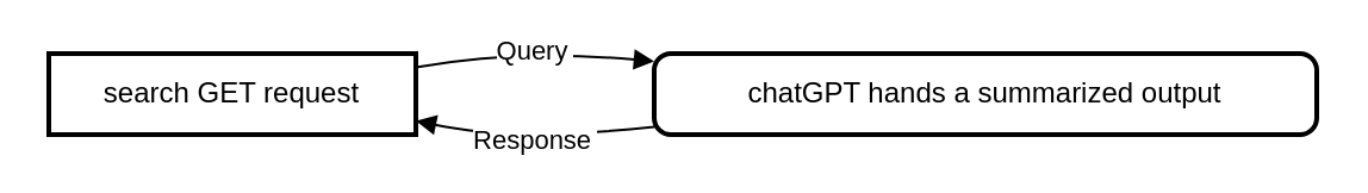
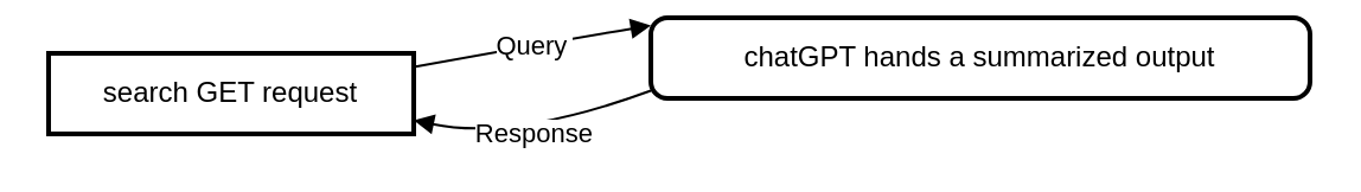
  <mxCell id="0" />
  <mxCell id="1" parent="0" />
  <mxCell id="2" value="search GET request" style="whiteSpace=wrap;strokeWidth=2;" vertex="1" parent="1"><mxGeometry x="20" y="22" width="154" height="34" as="geometry" /></mxCell>
- <mxCell id="3" value="chatGPT hands a summarized output" style="rounded=1;absoluteArcSize=1;arcSize=14;whiteSpace=wrap;strokeWidth=2;" vertex="1" parent="1"><mxGeometry x="274" y="22" width="278" height="34" as="geometry" /></mxCell>
+ <mxCell id="3" value="chatGPT hands a summarized output" style="rounded=1;absoluteArcSize=1;arcSize=14;whiteSpace=wrap;strokeWidth=2;" vertex="1" parent="1"><mxGeometry x="274" y="7" width="278" height="34" as="geometry" /></mxCell>
  <mxCell id="4" value="Query" style="curved=1;startArrow=none;endArrow=block;exitX=0.998;exitY=0.172;entryX=-0.0;entryY=0.095;" edge="1" parent="1" source="2" target="3"><mxGeometry relative="1" as="geometry"><Array as="points"><mxPoint x="216" y="20" /></Array></mxGeometry></mxCell>
  <mxCell id="5" value="Response" style="curved=1;startArrow=none;endArrow=block;exitX=-0.0;exitY=0.905;entryX=0.998;entryY=0.828;" edge="1" parent="1" source="3" target="2"><mxGeometry relative="1" as="geometry"><Array as="points"><mxPoint x="216" y="59" /></Array></mxGeometry></mxCell>
